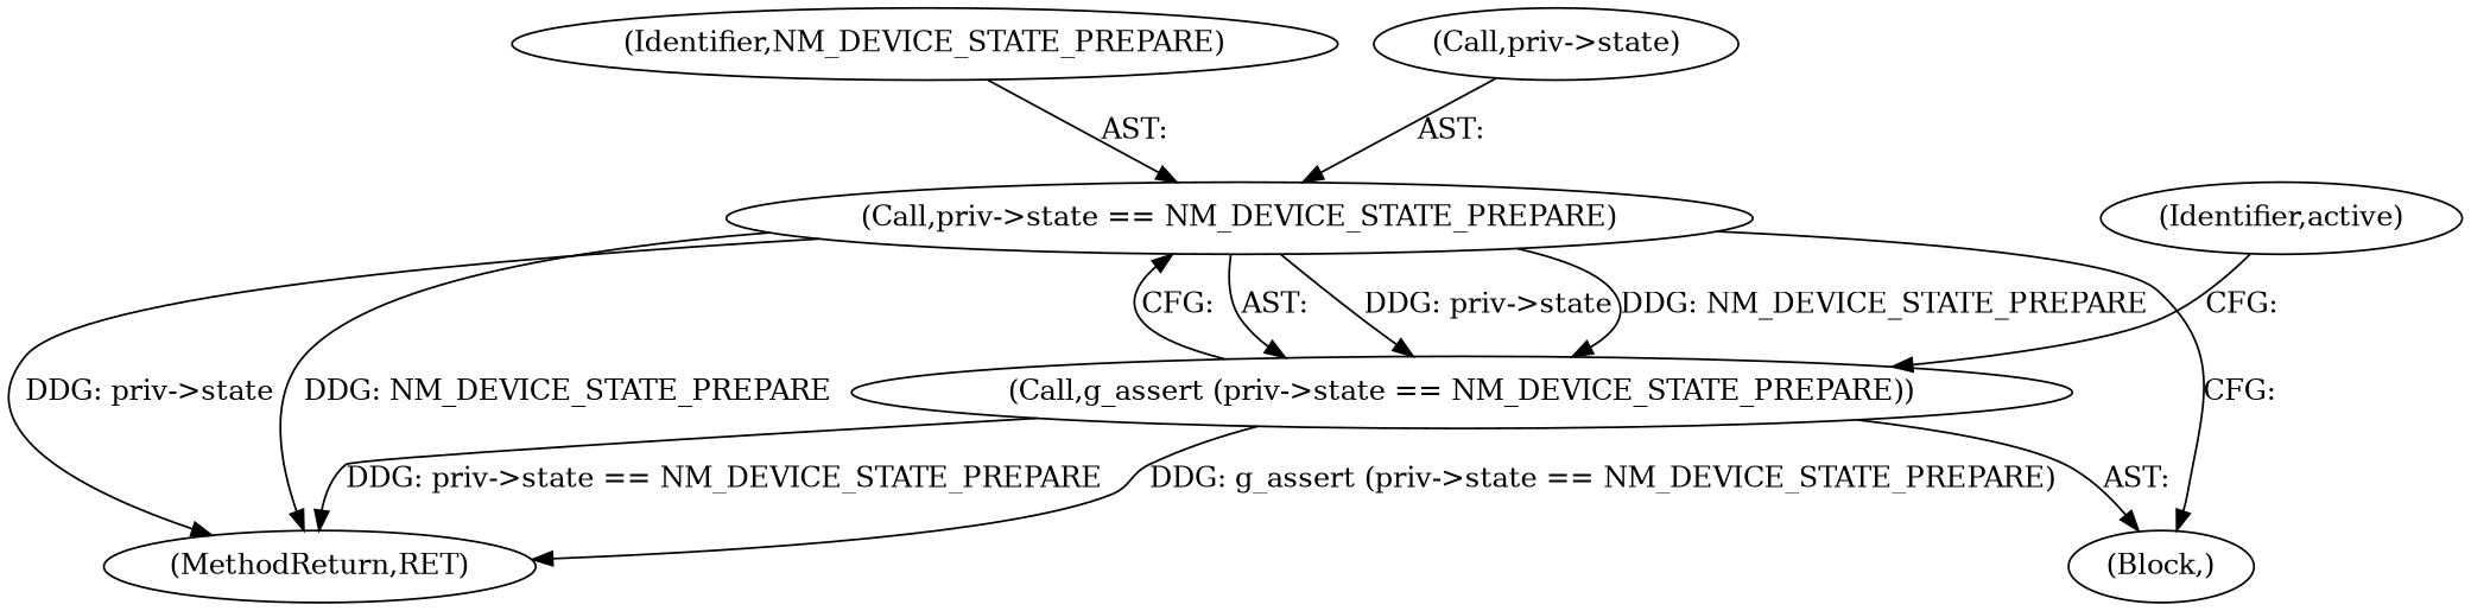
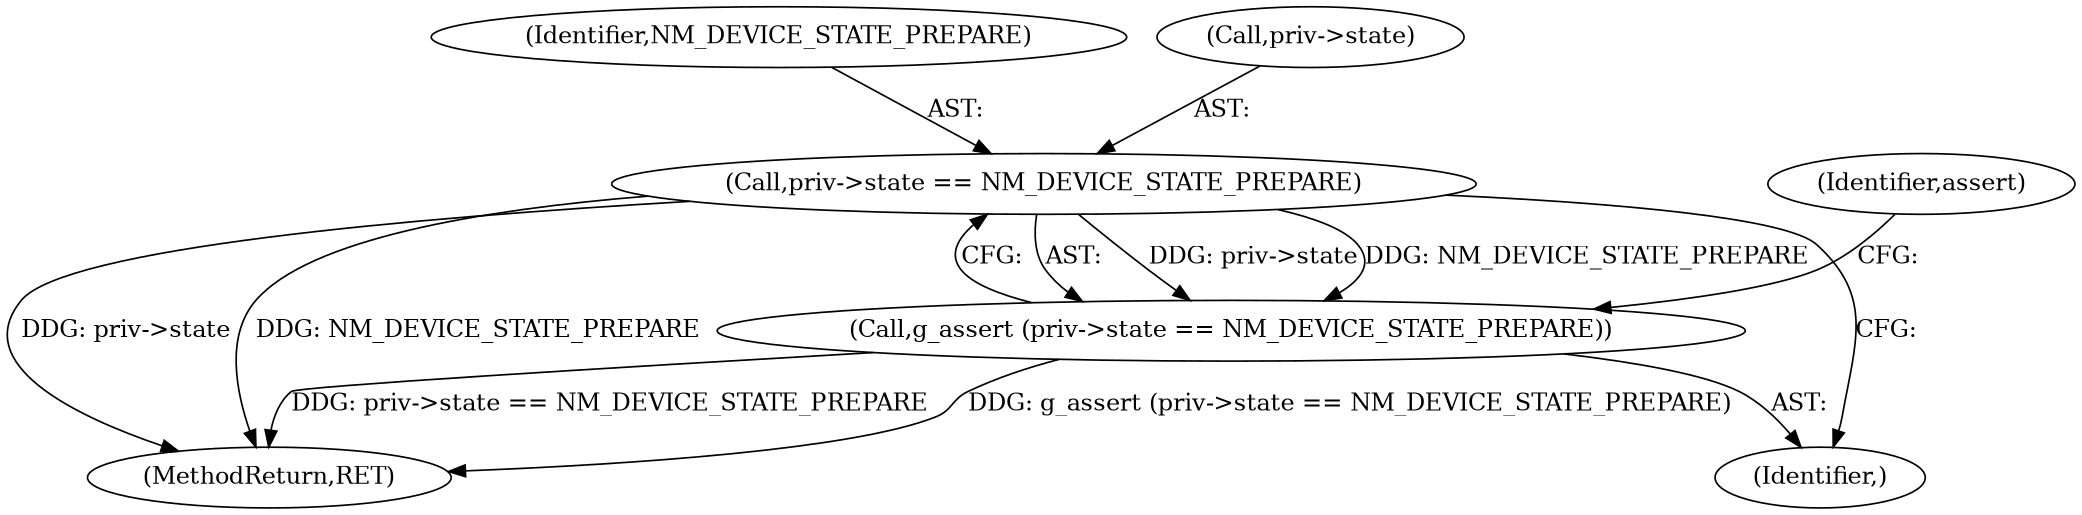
  digraph {
    n1 [label="(Call,priv->state == NM_DEVICE_STATE_PREPARE)"]
    n2 [label="(Call,g_assert (priv->state == NM_DEVICE_STATE_PREPARE))"]
    n3 [label="(MethodReturn,RET)"]
-   n4 [label="(Block,)"]
+   n4 [label="(Identifier,)"]
    n5 [label="(Identifier,NM_DEVICE_STATE_PREPARE)"]
    n6 [label="(Call,priv->state)"]
-   n7 [label="(Identifier,active)"]
+   n7 [label="(Identifier,assert)"]
    n1 -> n2 [label="AST: "]
    n1 -> n2 [label="DDG: priv->state"]
    n1 -> n2 [label="DDG: NM_DEVICE_STATE_PREPARE"]
    n1 -> n3 [label="DDG: NM_DEVICE_STATE_PREPARE"]
    n1 -> n3 [label="DDG: priv->state"]
    n1 -> n4 [label="CFG: "]
    n2 -> n1 [label="CFG: "]
    n2 -> n3 [label="DDG: g_assert (priv->state == NM_DEVICE_STATE_PREPARE)"]
    n2 -> n3 [label="DDG: priv->state == NM_DEVICE_STATE_PREPARE"]
    n2 -> n4 [label="AST: "]
    n5 -> n1 [label="AST: "]
    n6 -> n1 [label="AST: "]
    n7 -> n2 [label="CFG: "]
  }
